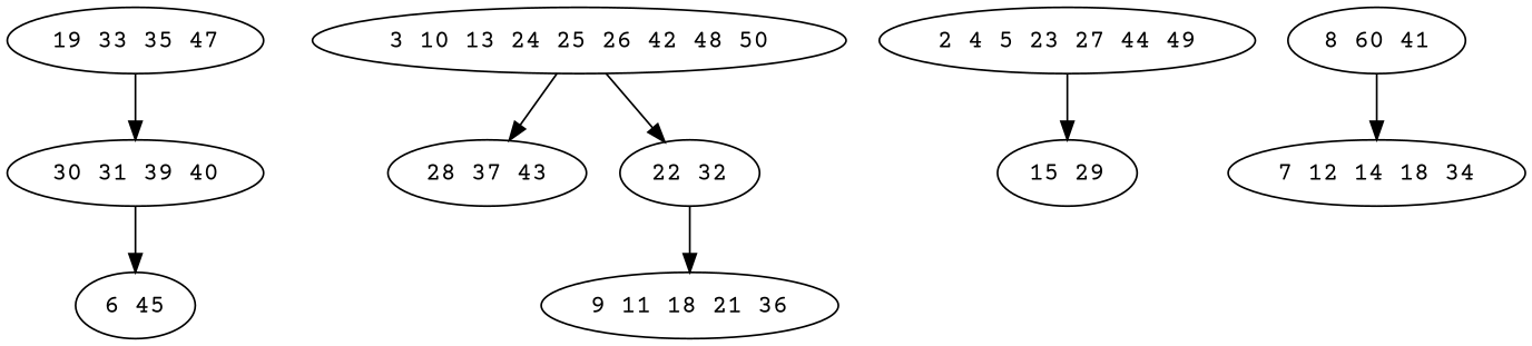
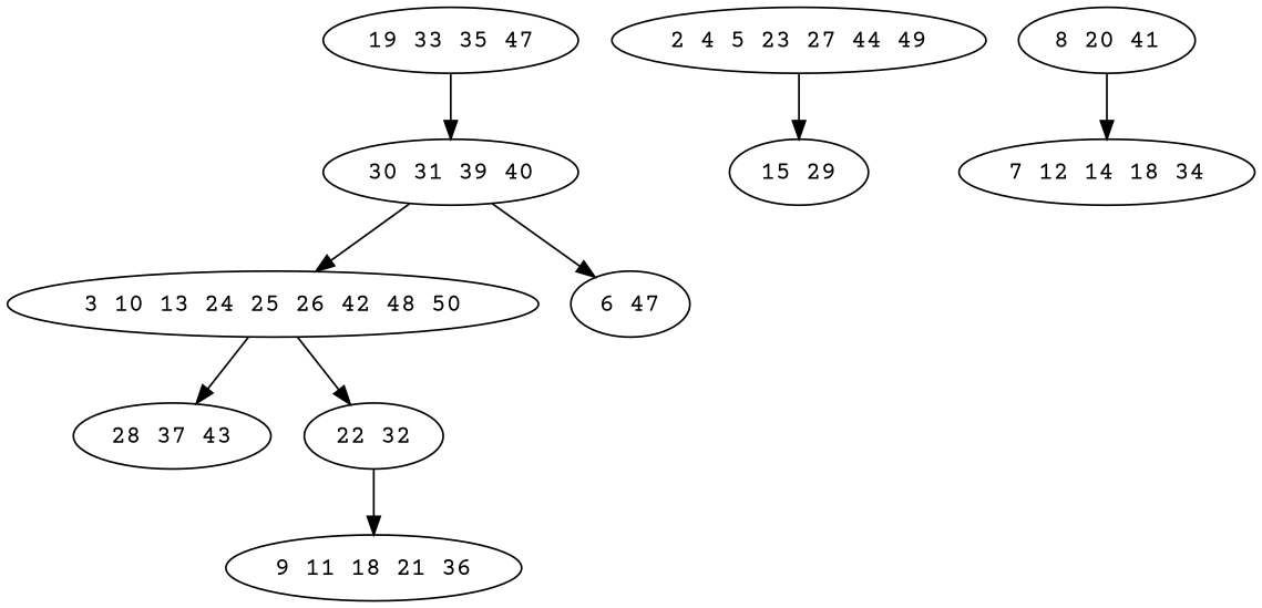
  digraph {
    fontname="Courier Prime"
    node [fontname="Courier Prime"]
    edge [fontname="Courier Prime"]
    n1 [label="19 33 35 47"]
    n2 [label="30 31 39 40"]
    n3 [label="3 10 13 24 25 26 42 48 50"]
-   n4 [label="6 45"]
+   n4 [label="6 47"]
    n5 [label="28 37 43"]
    n6 [label="22 32"]
    n7 [label="9 11 18 21 36"]
    n8 [label="2 4 5 23 27 44 49"]
    n9 [label="15 29"]
-   n10 [label="8 60 41"]
+   n10 [label="8 20 41"]
    n11 [label="7 12 14 18 34"]
    n1 -> n2
+   n2 -> n3
    n2 -> n4
    n3 -> n5
    n3 -> n6
    n6 -> n7
    n8 -> n9
    n10 -> n11
  }
